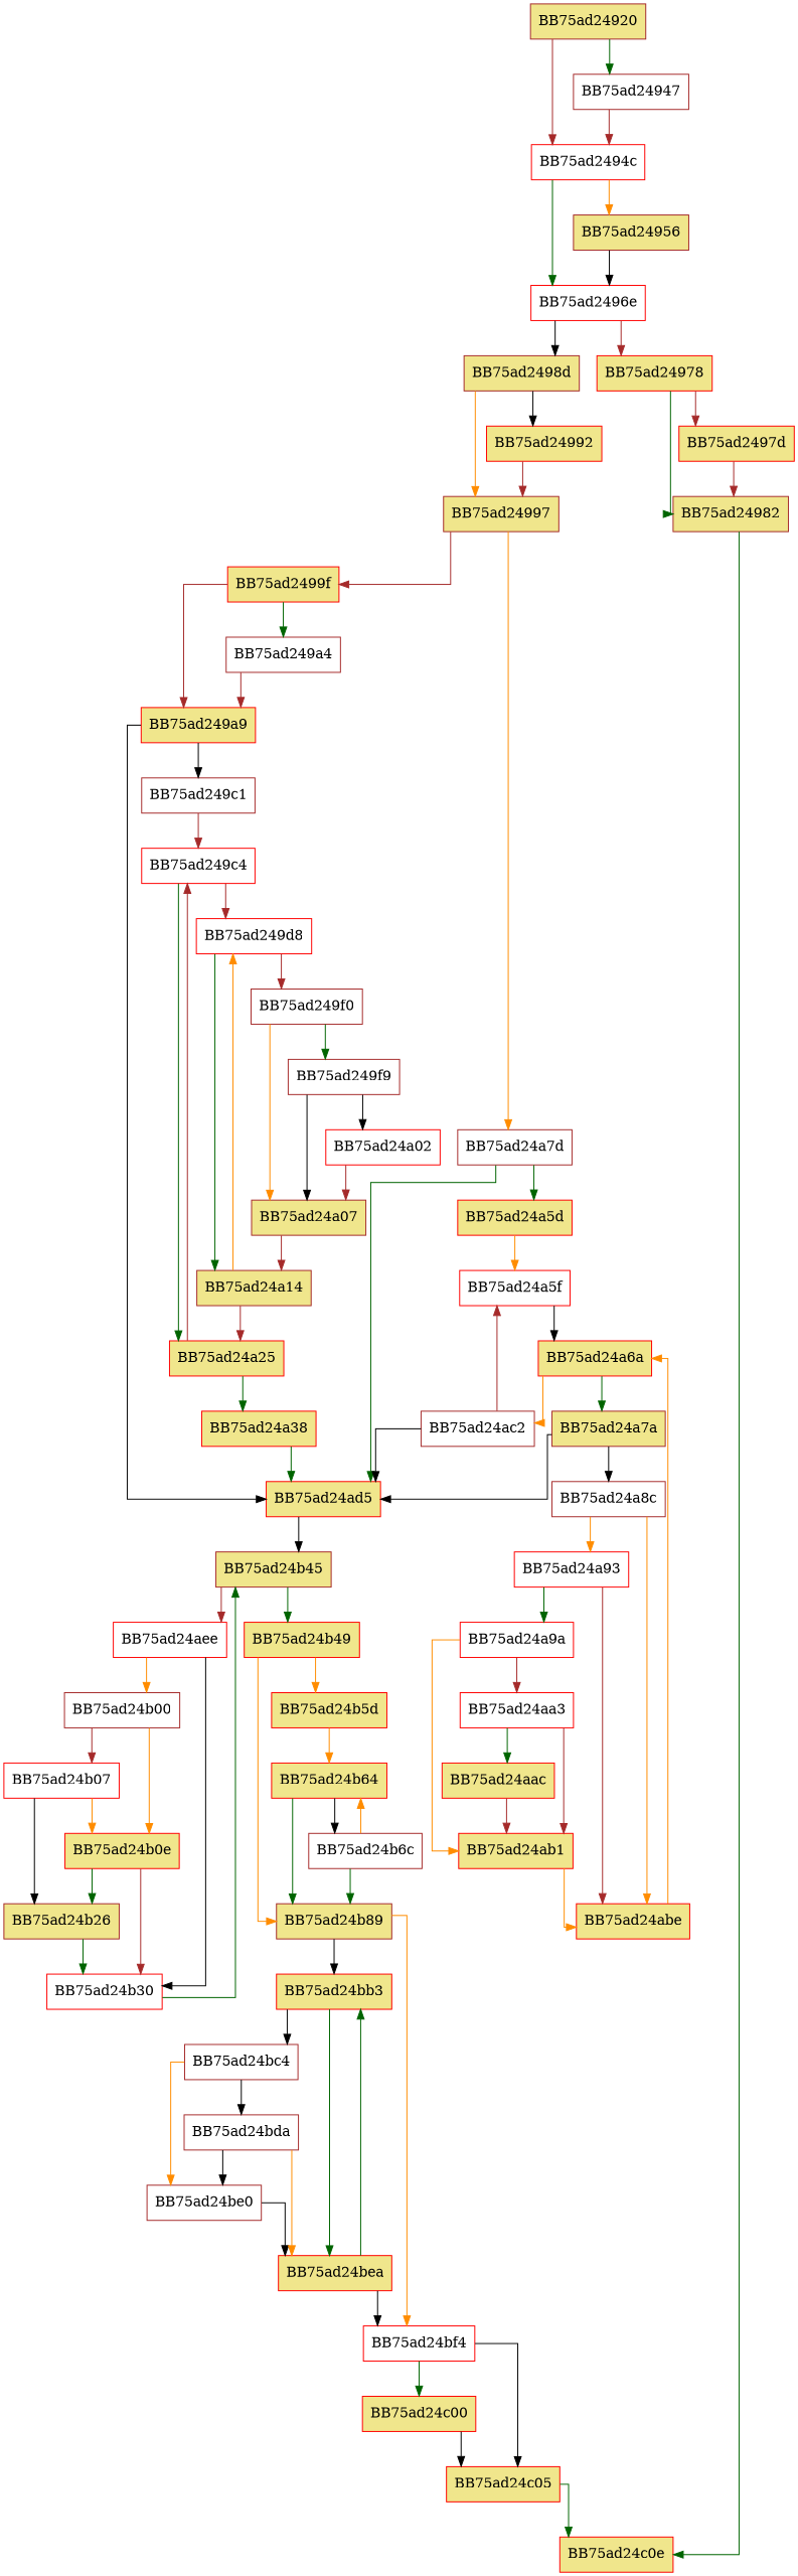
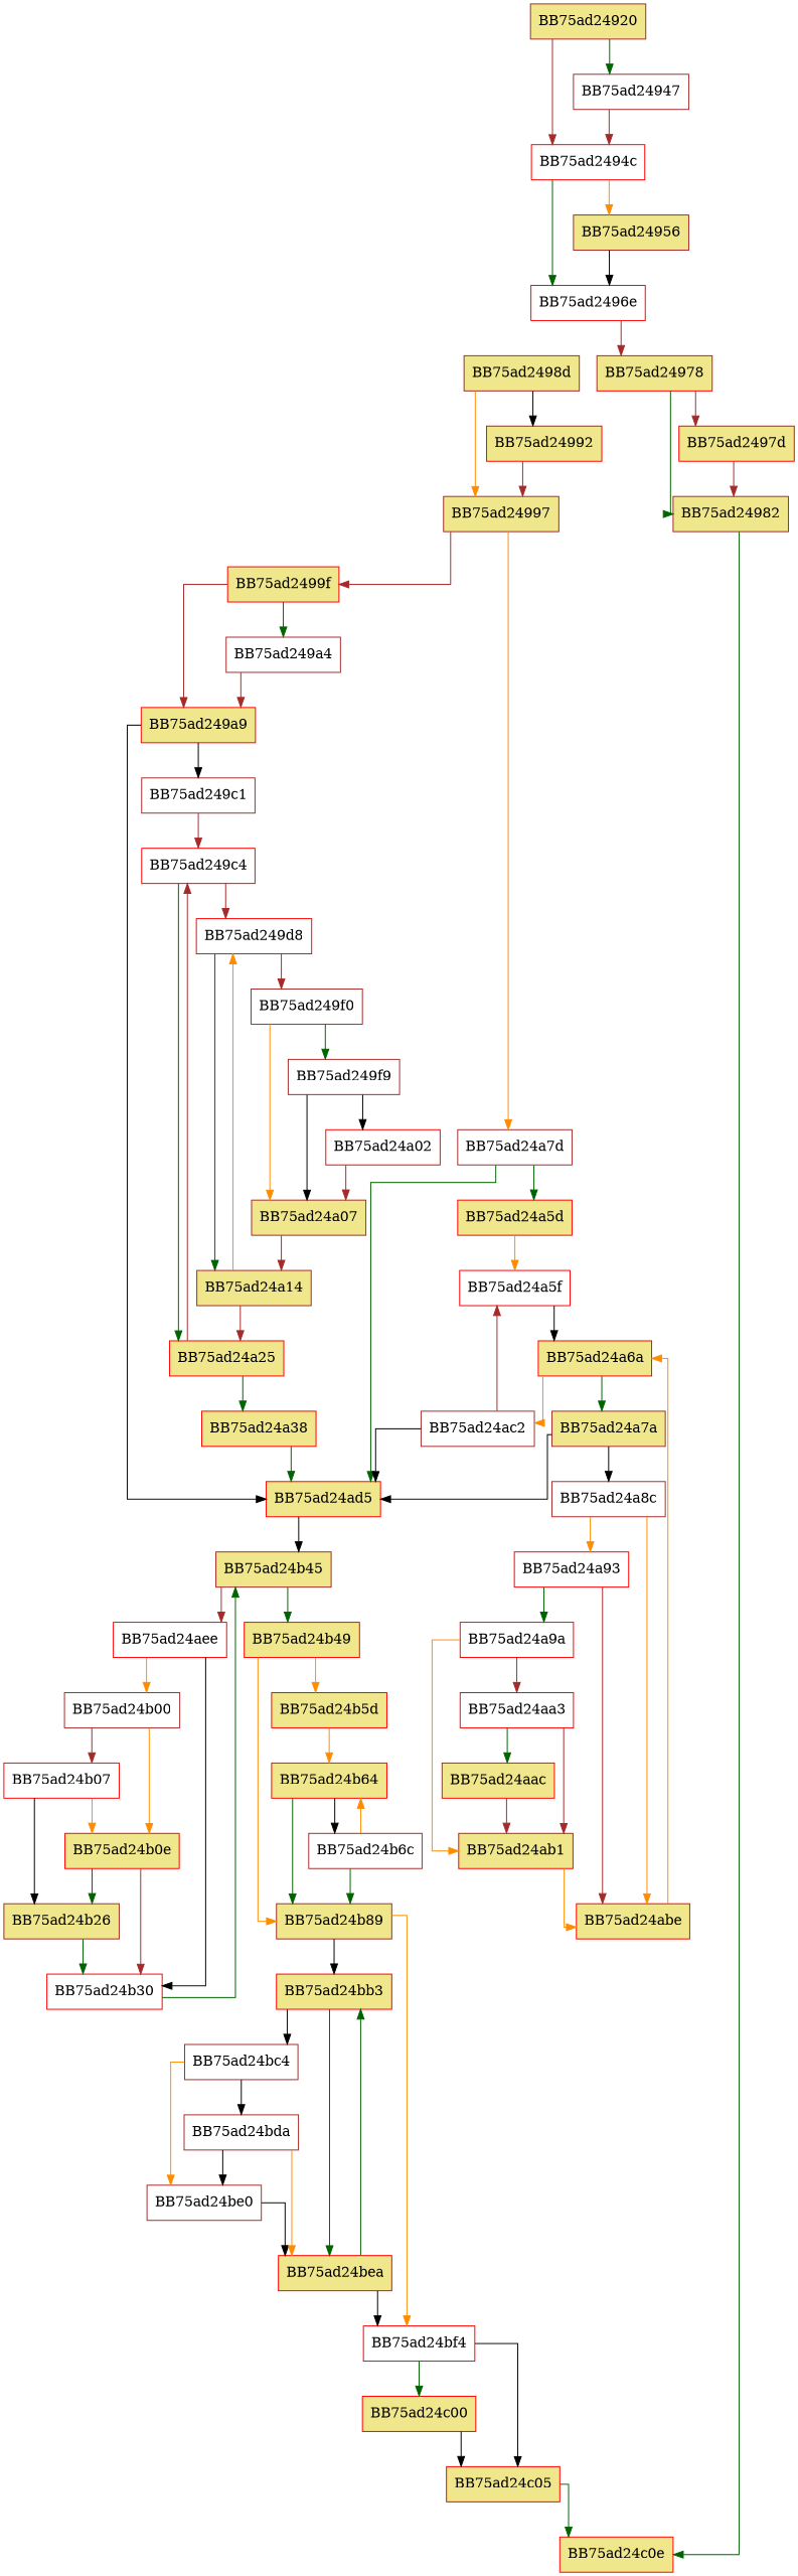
  digraph {
    splines=ortho
    node [color=red fillcolor=khaki shape=box style=filled]
    edge [color=darkgreen]
    BB75ad24920 [color=brown]
    BB75ad2494c [fillcolor=white]
    BB75ad24947 [color=brown fillcolor=white]
    BB75ad2496e [fillcolor=white]
    BB75ad24956 [color=brown]
    BB75ad2498d [color=brown]
    BB75ad24978
    BB75ad24997 [color=brown]
    BB75ad24992
    BB75ad24982 [color=brown]
    BB75ad2497d
    n12 [color=brown fillcolor=white label=BB75ad24a7d]
    BB75ad2499f
    BB75ad24c0e
    BB75ad24ad5
    BB75ad24a5d
    BB75ad249a9
    BB75ad249a4 [color=brown fillcolor=white]
    BB75ad24b45 [color=brown]
    BB75ad24a5f [fillcolor=white]
    BB75ad249c1 [color=brown fillcolor=white]
    BB75ad249c4 [fillcolor=white]
    BB75ad24aee [fillcolor=white]
    BB75ad24b49
    BB75ad24a25
    BB75ad249d8 [fillcolor=white]
    BB75ad24a38
    BB75ad24a14 [color=brown]
    BB75ad249f0 [color=brown fillcolor=white]
    BB75ad24a07 [color=brown]
    BB75ad249f9 [color=brown fillcolor=white]
    BB75ad24a02 [fillcolor=white]
    BB75ad24a6a
    BB75ad24ac2 [color=brown fillcolor=white]
    BB75ad24a7a [color=brown]
    BB75ad24a8c [color=brown fillcolor=white]
    BB75ad24abe
    BB75ad24a93 [fillcolor=white]
    BB75ad24a9a [fillcolor=white]
    BB75ad24ab1
    BB75ad24aa3 [fillcolor=white]
    BB75ad24aac
    BB75ad24b30 [fillcolor=white]
    BB75ad24b00 [color=brown fillcolor=white]
    BB75ad24b89 [color=brown]
    BB75ad24b5d
    BB75ad24b0e
    BB75ad24b07 [fillcolor=white]
    BB75ad24b26 [color=brown]
    BB75ad24bf4 [fillcolor=white]
    BB75ad24bb3
    BB75ad24b64
    BB75ad24c05
    BB75ad24c00
    BB75ad24bea
    BB75ad24bc4 [color=brown fillcolor=white]
    BB75ad24b6c [color=brown fillcolor=white]
    BB75ad24be0 [color=brown fillcolor=white]
    BB75ad24bda [color=brown fillcolor=white]
    BB75ad24920 -> BB75ad2494c [color=brown]
    BB75ad24920 -> BB75ad24947
    BB75ad2494c -> BB75ad2496e
    BB75ad2494c -> BB75ad24956 [color=darkorange]
    BB75ad24947 -> BB75ad2494c [color=brown]
-   BB75ad2496e -> BB75ad2498d [color=black]
    BB75ad2496e -> BB75ad24978 [color=brown]
    BB75ad24956 -> BB75ad2496e [color=black]
    BB75ad2498d -> BB75ad24997 [color=darkorange]
    BB75ad2498d -> BB75ad24992 [color=black]
    BB75ad24978 -> BB75ad24982
    BB75ad24978 -> BB75ad2497d [color=brown]
    BB75ad24997 -> n12 [color=darkorange]
    BB75ad24997 -> BB75ad2499f [color=brown]
    BB75ad24992 -> BB75ad24997 [color=brown]
    BB75ad24982 -> BB75ad24c0e
    BB75ad2497d -> BB75ad24982 [color=brown]
    n12 -> BB75ad24ad5
    n12 -> BB75ad24a5d
    BB75ad2499f -> BB75ad249a9 [color=brown]
    BB75ad2499f -> BB75ad249a4
    BB75ad24ad5 -> BB75ad24b45 [color=black]
    BB75ad24a5d -> BB75ad24a5f [color=darkorange]
    BB75ad249a9 -> BB75ad24ad5 [color=black]
    BB75ad249a9 -> BB75ad249c1 [color=black]
    BB75ad249a4 -> BB75ad249a9 [color=brown]
    BB75ad24b45 -> BB75ad24aee [color=brown]
    BB75ad24b45 -> BB75ad24b49
    BB75ad24a5f -> BB75ad24a6a [color=black]
    BB75ad249c1 -> BB75ad249c4 [color=brown]
    BB75ad249c4 -> BB75ad24a25
    BB75ad249c4 -> BB75ad249d8 [color=brown]
    BB75ad24aee -> BB75ad24b30 [color=black]
    BB75ad24aee -> BB75ad24b00 [color=darkorange]
    BB75ad24b49 -> BB75ad24b89 [color=darkorange]
    BB75ad24b49 -> BB75ad24b5d [color=darkorange]
    BB75ad24a25 -> BB75ad249c4 [color=brown]
    BB75ad24a25 -> BB75ad24a38
    BB75ad249d8 -> BB75ad24a14
    BB75ad249d8 -> BB75ad249f0 [color=brown]
    BB75ad24a38 -> BB75ad24ad5
    BB75ad24a14 -> BB75ad24a25 [color=brown]
    BB75ad24a14 -> BB75ad249d8 [color=darkorange]
    BB75ad249f0 -> BB75ad24a07 [color=darkorange]
    BB75ad249f0 -> BB75ad249f9
    BB75ad24a07 -> BB75ad24a14 [color=brown]
    BB75ad249f9 -> BB75ad24a07 [color=black]
    BB75ad249f9 -> BB75ad24a02 [color=black]
    BB75ad24a02 -> BB75ad24a07 [color=brown]
    BB75ad24a6a -> BB75ad24ac2 [color=darkorange]
    BB75ad24a6a -> BB75ad24a7a
    BB75ad24ac2 -> BB75ad24ad5 [color=black]
    BB75ad24ac2 -> BB75ad24a5f [color=brown]
    BB75ad24a7a -> BB75ad24ad5 [color=black]
    BB75ad24a7a -> BB75ad24a8c [color=black]
    BB75ad24a8c -> BB75ad24abe [color=darkorange]
    BB75ad24a8c -> BB75ad24a93 [color=darkorange]
    BB75ad24abe -> BB75ad24a6a [color=darkorange]
    BB75ad24a93 -> BB75ad24abe [color=brown]
    BB75ad24a93 -> BB75ad24a9a
    BB75ad24a9a -> BB75ad24ab1 [color=darkorange]
    BB75ad24a9a -> BB75ad24aa3 [color=brown]
    BB75ad24ab1 -> BB75ad24abe [color=darkorange]
    BB75ad24aa3 -> BB75ad24ab1 [color=brown]
    BB75ad24aa3 -> BB75ad24aac
    BB75ad24aac -> BB75ad24ab1 [color=brown]
    BB75ad24b30 -> BB75ad24b45
    BB75ad24b00 -> BB75ad24b0e [color=darkorange]
    BB75ad24b00 -> BB75ad24b07 [color=brown]
    BB75ad24b89 -> BB75ad24bf4 [color=darkorange]
    BB75ad24b89 -> BB75ad24bb3 [color=black]
    BB75ad24b5d -> BB75ad24b64 [color=darkorange]
    BB75ad24b0e -> BB75ad24b30 [color=brown]
    BB75ad24b0e -> BB75ad24b26
    BB75ad24b07 -> BB75ad24b0e [color=darkorange]
    BB75ad24b07 -> BB75ad24b26 [color=black]
    BB75ad24b26 -> BB75ad24b30
    BB75ad24bf4 -> BB75ad24c05 [color=black]
    BB75ad24bf4 -> BB75ad24c00
    BB75ad24bb3 -> BB75ad24bea
    BB75ad24bb3 -> BB75ad24bc4 [color=black]
    BB75ad24b64 -> BB75ad24b89
    BB75ad24b64 -> BB75ad24b6c [color=black]
    BB75ad24c05 -> BB75ad24c0e
    BB75ad24c00 -> BB75ad24c05 [color=black]
    BB75ad24bea -> BB75ad24bf4 [color=black]
    BB75ad24bea -> BB75ad24bb3
    BB75ad24bc4 -> BB75ad24be0 [color=darkorange]
    BB75ad24bc4 -> BB75ad24bda [color=black]
    BB75ad24b6c -> BB75ad24b89
    BB75ad24b6c -> BB75ad24b64 [color=darkorange]
    BB75ad24be0 -> BB75ad24bea [color=black]
    BB75ad24bda -> BB75ad24bea [color=darkorange]
    BB75ad24bda -> BB75ad24be0 [color=black]
  }
